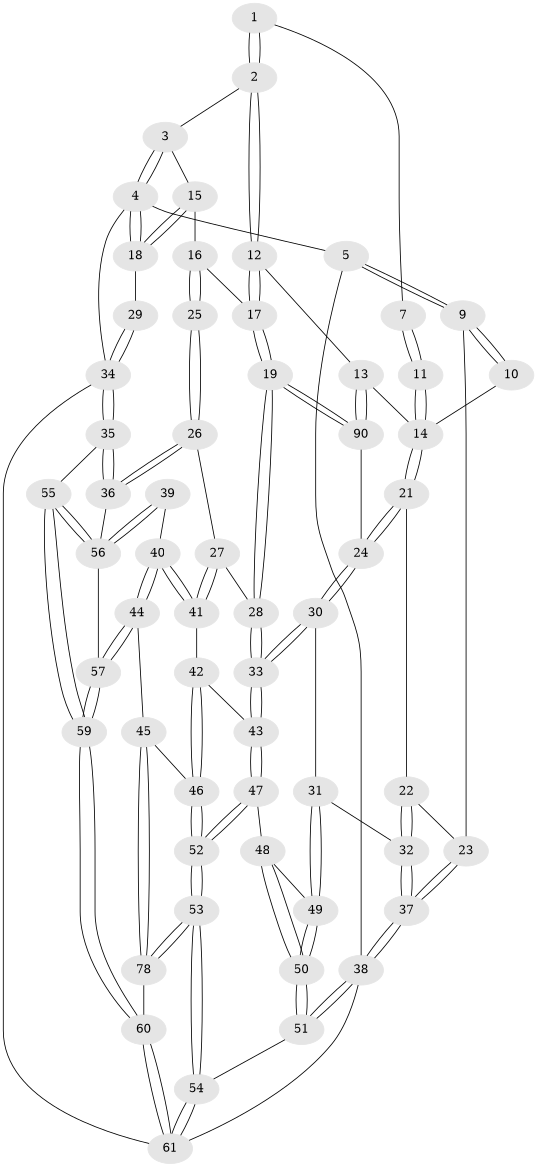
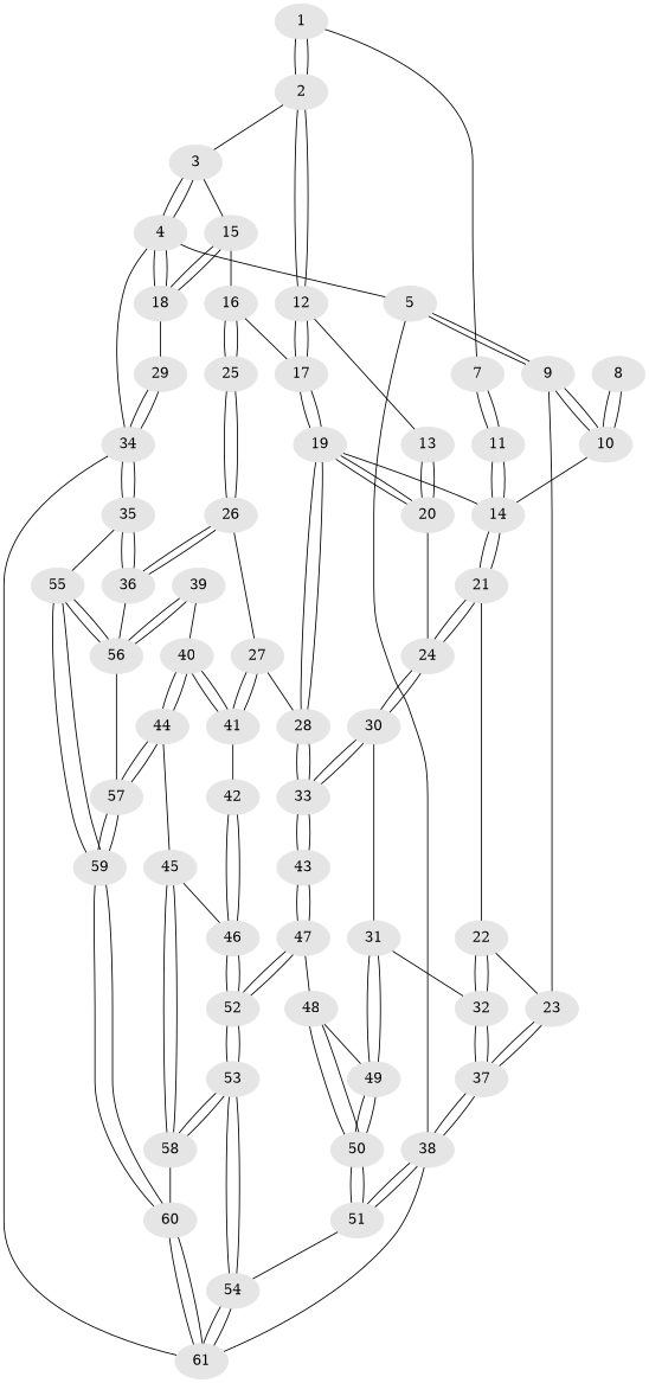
  graph {
    node [color=gray90 style=filled]
    1
    2
    7
    3
    12
    11
    4
    15
    13
    17
    5
    18
    34
    16
    9
    38
    29
    35
    61
    10
    23
    51
+   8
    14
    37
    21
-   20 [label=90]
+   20
    19
    24
    22
    25
    26
    28
    33
    30
    32
    31
    27
    36
    41
    56
    42
    43
    49
    50
    47
    55
    59
    39
    40
    54
    44
    57
    45
    46
    52
    48
-   58 [label=78]
+   58
    60
    53
    1 -- 2
    1 -- 2
    1 -- 7
    2 -- 3
    2 -- 12
    2 -- 12
    7 -- 11
    7 -- 11
    3 -- 4
    3 -- 4
    3 -- 15
    12 -- 13
    12 -- 17
    12 -- 17
    11 -- 14
    11 -- 14
    4 -- 5
    4 -- 18
    4 -- 18
    4 -- 34
    15 -- 18
    15 -- 18
    15 -- 16
-   13 -- 14
+   19 -- 14
    13 -- 20
    13 -- 20
    17 -- 19
    17 -- 19
    5 -- 9
    5 -- 9
    5 -- 38
    18 -- 29
    34 -- 35
    34 -- 35
    34 -- 61
    16 -- 17
    16 -- 25
    16 -- 25
    9 -- 10
    9 -- 10
    9 -- 23
    38 -- 61
    38 -- 51
    38 -- 51
    29 -- 34
    29 -- 34
    35 -- 36
    35 -- 36
    35 -- 55
    10 -- 14
    23 -- 37
    23 -- 37
    51 -- 54
+   8 -- 10
+   8 -- 10
    14 -- 21
    14 -- 21
    37 -- 38
    37 -- 38
    21 -- 24
    21 -- 24
    21 -- 22
    20 -- 24
    19 -- 20
    19 -- 20
    19 -- 28
    19 -- 28
    24 -- 30
    24 -- 30
    22 -- 23
    22 -- 32
    22 -- 32
    25 -- 26
    25 -- 26
    26 -- 27
    26 -- 36
    26 -- 36
    28 -- 33
    28 -- 33
    33 -- 43
    33 -- 43
    30 -- 33
    30 -- 33
    30 -- 31
    32 -- 37
    32 -- 37
    31 -- 32
    31 -- 49
    31 -- 49
    27 -- 28
    27 -- 41
    27 -- 41
    36 -- 56
    41 -- 42
    56 -- 57
-   42 -- 43
    42 -- 46
    42 -- 46
    43 -- 47
    43 -- 47
    49 -- 50
    49 -- 50
    50 -- 51
    50 -- 51
    47 -- 52
    47 -- 52
    47 -- 48
    55 -- 56
    55 -- 56
    55 -- 59
    55 -- 59
    59 -- 60
    59 -- 60
    39 -- 56
    39 -- 56
    39 -- 40
    40 -- 41
    40 -- 41
    40 -- 44
    40 -- 44
    54 -- 61
    54 -- 61
    44 -- 57
    44 -- 57
    44 -- 45
    57 -- 59
    57 -- 59
    45 -- 46
    45 -- 58
    45 -- 58
    46 -- 52
    46 -- 52
    52 -- 53
    52 -- 53
    48 -- 49
    48 -- 50
    48 -- 50
    58 -- 60
    60 -- 61
    60 -- 61
    53 -- 54
    53 -- 54
    53 -- 58
    53 -- 58
  }
